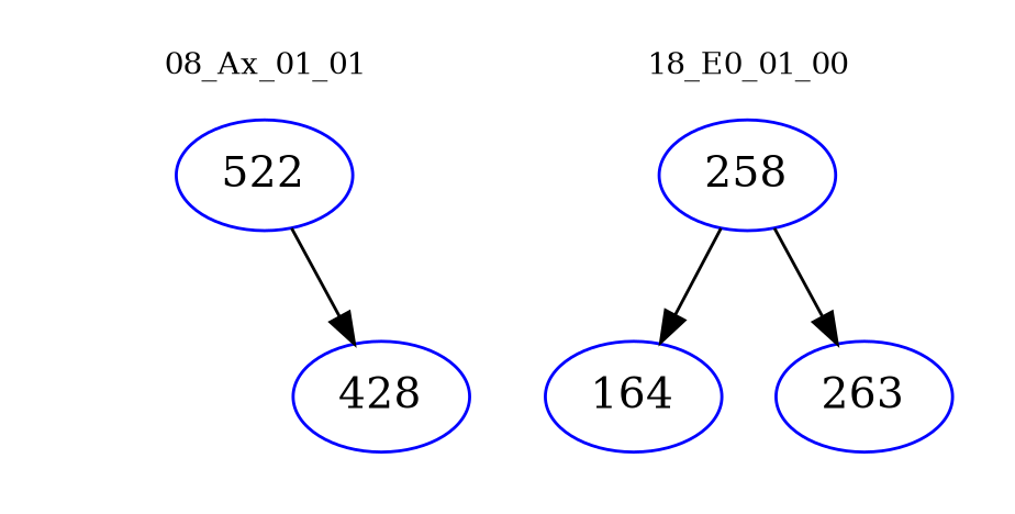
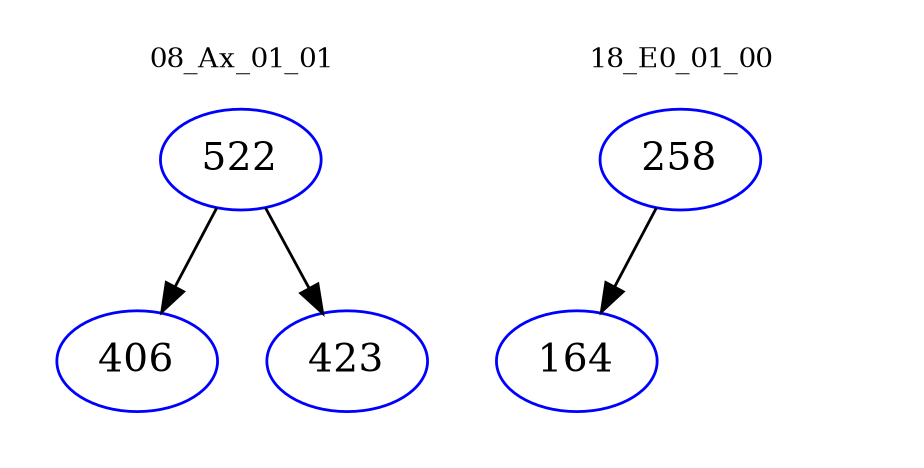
  digraph {
    node [color=blue]
    edge [color=black]
    n1 [label=522]
-   n3 [label=428]
+   n2 [label=406]
+   n3 [label=423]
    n4 [label=258]
    n5 [label=164]
-   n6 [label=263]
    subgraph cluster_1 {
      color=white
      fontsize=10
      label="08_Ax_01_01"
      n1
+     n2
      n3
    }
    subgraph cluster_2 {
      color=white
      fontsize=10
      label="18_E0_01_00"
      n4
      n5
-     n6
    }
+   n1 -> n2
    n1 -> n3
    n4 -> n5
-   n4 -> n6
  }
